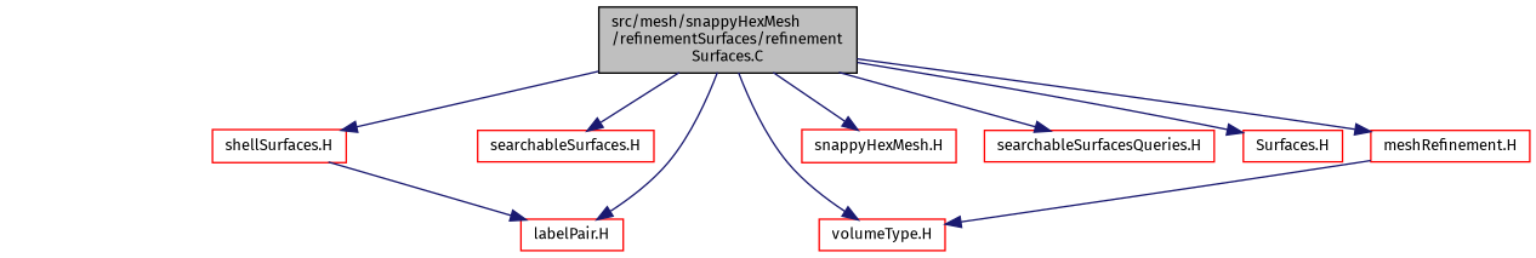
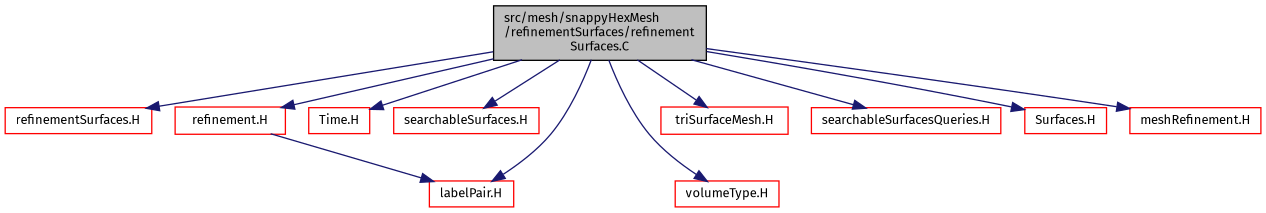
  digraph {
    fontname="Fira Sans"
    node [color=red fontname="Fira Sans" fontsize=10 shape=record]
    edge [color=midnightblue fontname="Fira Sans" fontsize=10 labelfontname=Helvetica labelfontsize=10 style=solid]
    n1 [color=black fillcolor=grey75 fontcolor=black height=0.2 label="src/mesh/snappyHexMesh\l/refinementSurfaces/refinement\lSurfaces.C" style=filled width=0.4]
+   n2 [height=0.2 label="refinementSurfaces.H" width=0.4]
    n3 [height=0.2 label="volumeType.H" width=0.4]
+   n4 [height=0.2 label="Time.H" width=0.4]
    n5 [height=0.2 label="searchableSurfaces.H" width=0.4]
    n6 [height=0.2 label="labelPair.H" width=0.4]
-   n7 [height=0.2 label="shellSurfaces.H" width=0.4]
-   n8 [height=0.2 label="snappyHexMesh.H" width=0.4]
+   n7 [height=0.2 label="refinement.H" width=0.4]
+   n8 [height=0.2 label="triSurfaceMesh.H" width=0.4]
    n9 [height=0.2 label="searchableSurfacesQueries.H" width=0.4]
    n10 [height=0.2 label="Surfaces.H" width=0.4]
    n11 [height=0.2 label="meshRefinement.H" width=0.4]
+   n1 -> n2
    n1 -> n3
+   n1 -> n4
    n1 -> n5
    n1 -> n6
    n1 -> n7
    n1 -> n8
    n1 -> n9
    n1 -> n10
    n1 -> n11
    n7 -> n6
-   n11 -> n3
  }
